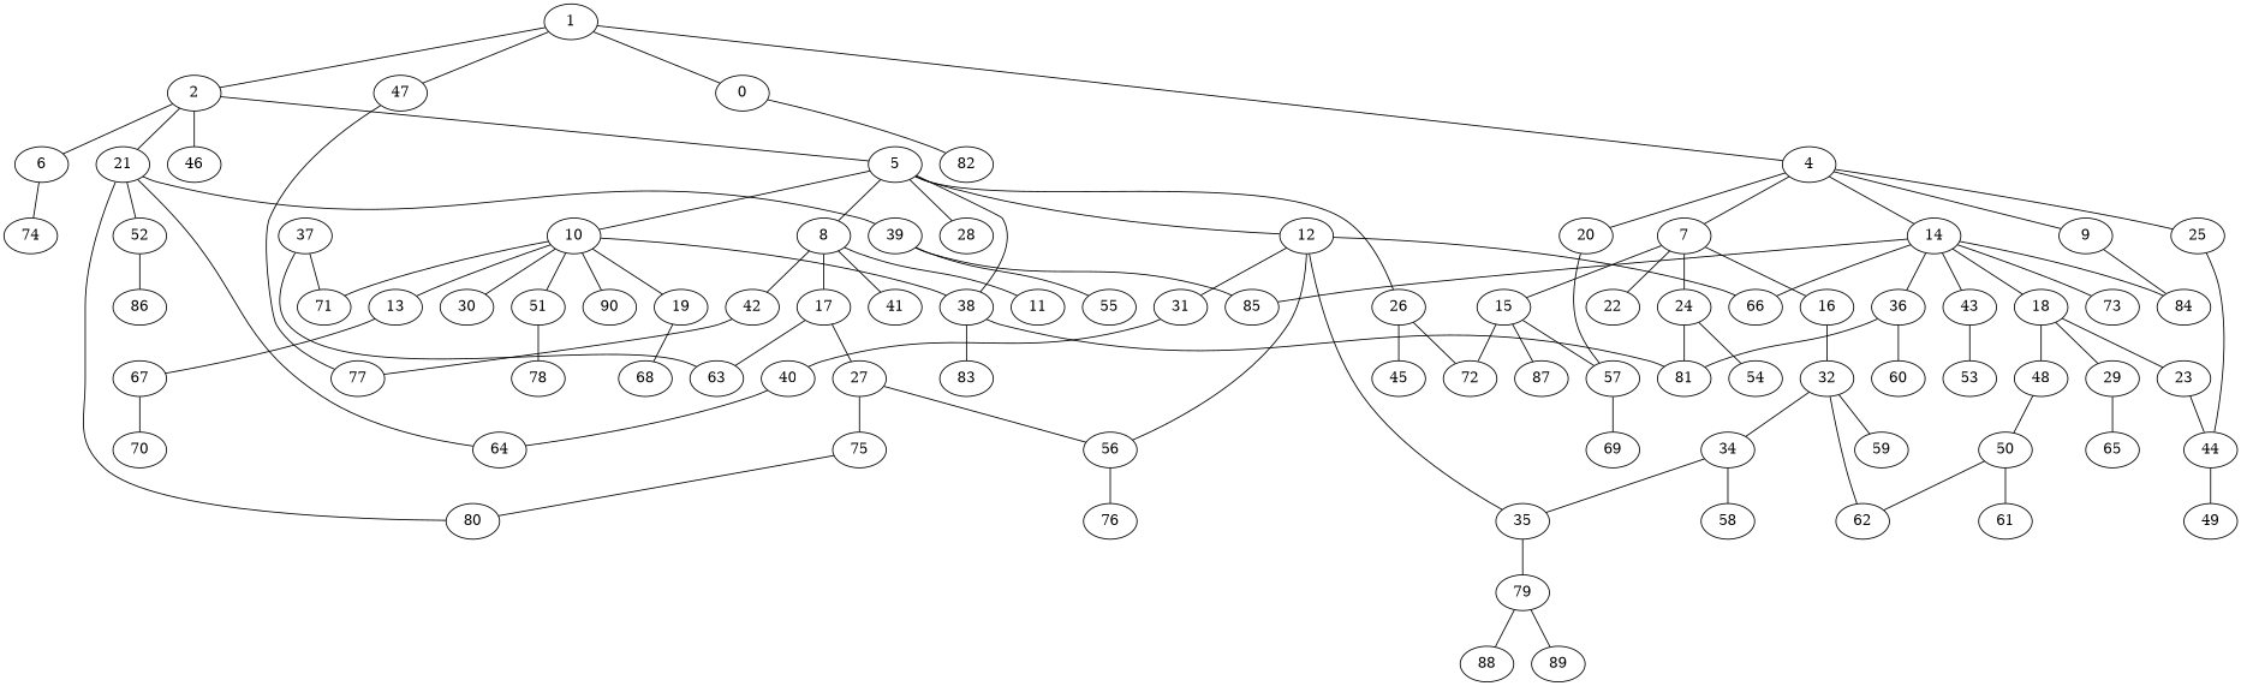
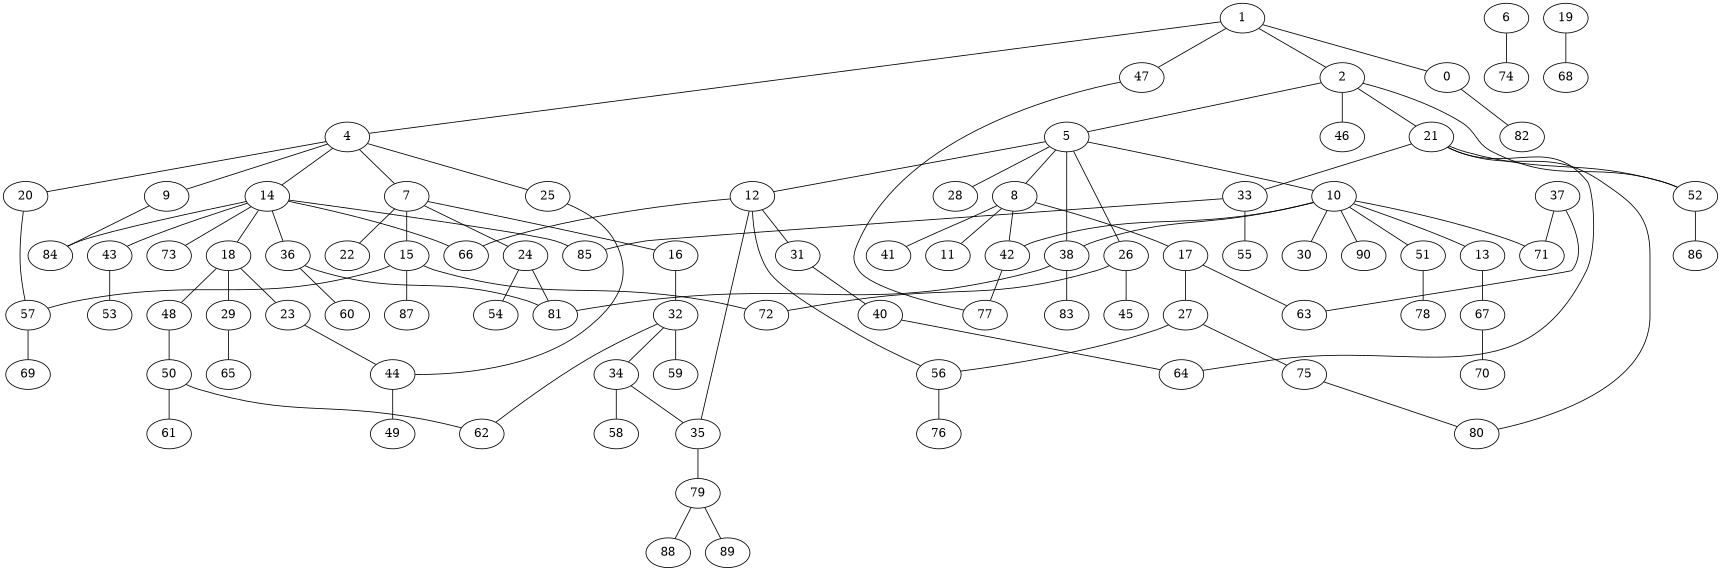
  graph {
    1
    2
    n3 [label=0]
    4
    47
    5
    6
    21
    46
    82
    7
    9
    14
    20
    25
    77
    8
    10
    12
    26
    28
    38
    74
-   39
+   39 [label=33]
    52
    64
    80
    15
    16
    22
    24
    84
    66
    18
    36
    43
    73
    85
    57
    44
    11
    17
    41
    42
    13
    19
    30
    51
    71
    90
    31
    35
    56
    72
    45
    81
    83
    55
    86
    87
    32
    54
    23
    29
    48
    60
    53
    69
    49
    27
    63
    67
    68
    78
    40
    79
    76
    34
    59
    62
    75
    70
    37
    88
    89
    65
    50
    58
    61
    1 -- 2
    1 -- n3
    1 -- 4
    1 -- 47
    2 -- 5
-   2 -- 6
+   2 -- 52
    2 -- 21
    2 -- 46
    n3 -- 82
    4 -- 7
    4 -- 9
    4 -- 14
    4 -- 20
    4 -- 25
    47 -- 77
    5 -- 8
    5 -- 10
    5 -- 12
    5 -- 26
    5 -- 28
    5 -- 38
    6 -- 74
    21 -- 39
    21 -- 52
    21 -- 64
    21 -- 80
    7 -- 15
    7 -- 16
    7 -- 22
    7 -- 24
    9 -- 84
    14 -- 84
    14 -- 66
    14 -- 18
    14 -- 36
    14 -- 43
    14 -- 73
    14 -- 85
    20 -- 57
    25 -- 44
    8 -- 11
    8 -- 17
    8 -- 41
    8 -- 42
    10 -- 38
    10 -- 13
-   10 -- 19
+   10 -- 42
    10 -- 30
    10 -- 51
    10 -- 71
    10 -- 90
    12 -- 66
    12 -- 31
    12 -- 35
    12 -- 56
    26 -- 72
    26 -- 45
    38 -- 81
    38 -- 83
    39 -- 85
    39 -- 55
    52 -- 86
    15 -- 57
    15 -- 72
    15 -- 87
    16 -- 32
    24 -- 81
    24 -- 54
    18 -- 23
    18 -- 29
    18 -- 48
    36 -- 81
    36 -- 60
    43 -- 53
    57 -- 69
    44 -- 49
    17 -- 27
    17 -- 63
    42 -- 77
    13 -- 67
    19 -- 68
    51 -- 78
    31 -- 40
    35 -- 79
    56 -- 76
    32 -- 34
    32 -- 59
    32 -- 62
    23 -- 44
    29 -- 65
    48 -- 50
    27 -- 56
    27 -- 75
    67 -- 70
    40 -- 64
    79 -- 88
    79 -- 89
    34 -- 35
    34 -- 58
    75 -- 80
    37 -- 71
    37 -- 63
    50 -- 62
    50 -- 61
  }
